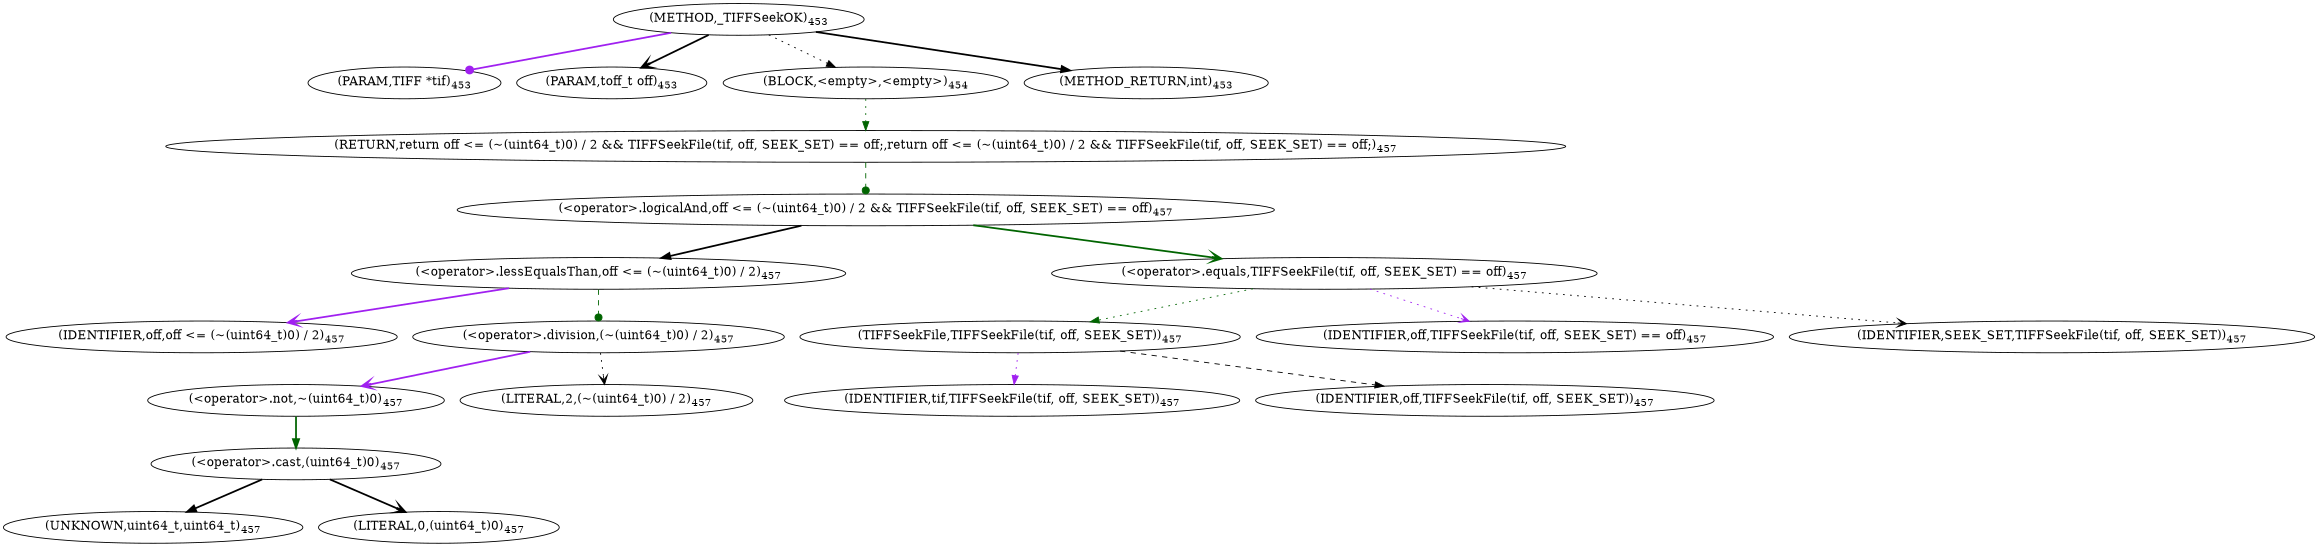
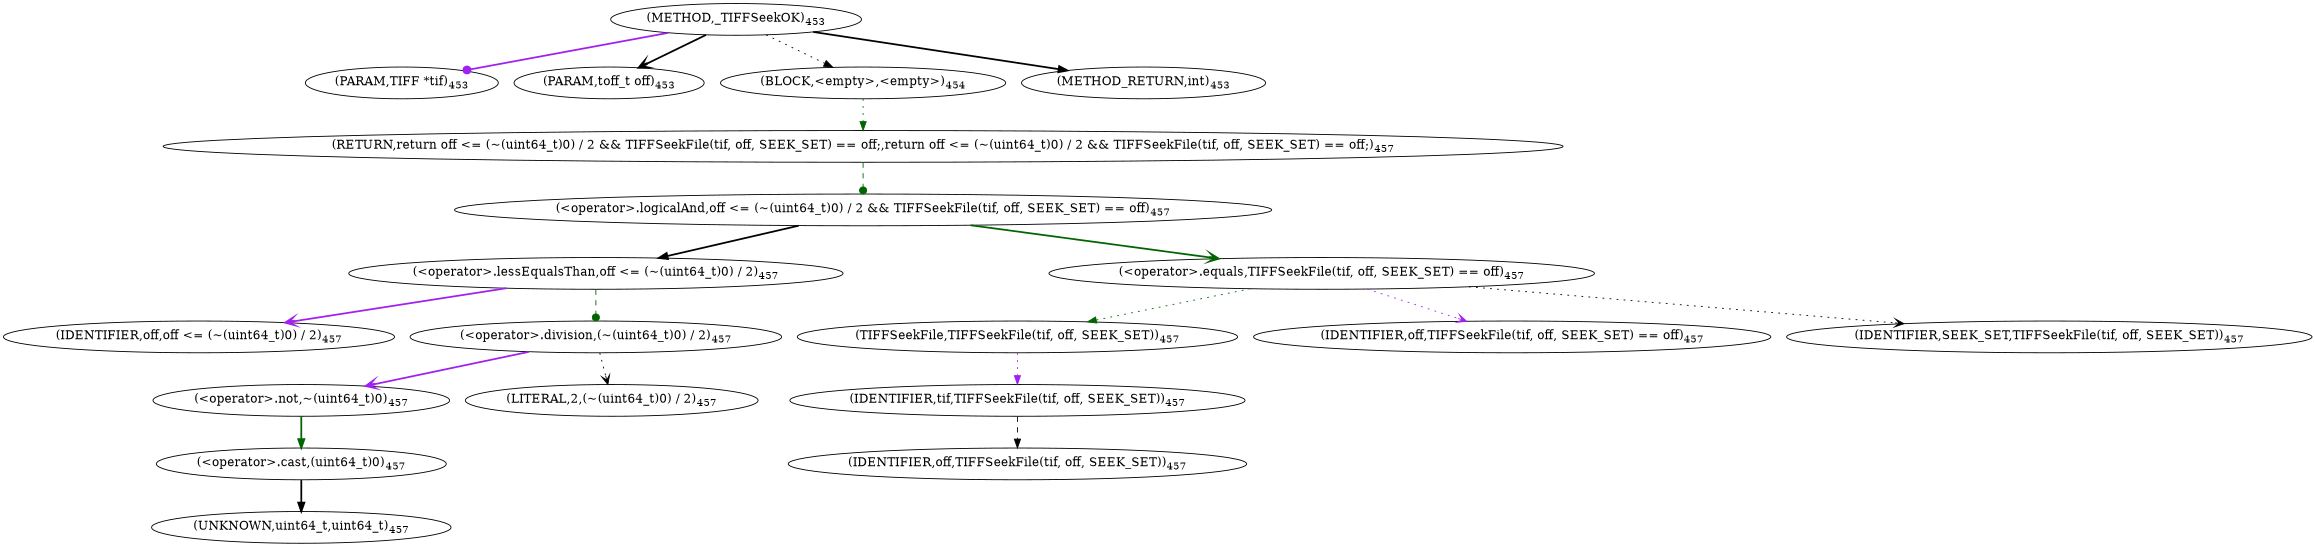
  digraph {
    edge [arrowhead=normal color=black style=bold]
    n1 [label=<(METHOD,_TIFFSeekOK)<SUB>453</SUB>>]
    n2 [label=<(PARAM,TIFF *tif)<SUB>453</SUB>>]
    n3 [label=<(PARAM,toff_t off)<SUB>453</SUB>>]
    n4 [label=<(BLOCK,&lt;empty&gt;,&lt;empty&gt;)<SUB>454</SUB>>]
    n5 [label=<(METHOD_RETURN,int)<SUB>453</SUB>>]
    n6 [label=<(RETURN,return off &lt;= (~(uint64_t)0) / 2 &amp;&amp; TIFFSeekFile(tif, off, SEEK_SET) == off;,return off &lt;= (~(uint64_t)0) / 2 &amp;&amp; TIFFSeekFile(tif, off, SEEK_SET) == off;)<SUB>457</SUB>>]
    n7 [label=<(&lt;operator&gt;.logicalAnd,off &lt;= (~(uint64_t)0) / 2 &amp;&amp; TIFFSeekFile(tif, off, SEEK_SET) == off)<SUB>457</SUB>>]
    n8 [label=<(&lt;operator&gt;.lessEqualsThan,off &lt;= (~(uint64_t)0) / 2)<SUB>457</SUB>>]
    n9 [label=<(&lt;operator&gt;.equals,TIFFSeekFile(tif, off, SEEK_SET) == off)<SUB>457</SUB>>]
    n10 [label=<(IDENTIFIER,off,off &lt;= (~(uint64_t)0) / 2)<SUB>457</SUB>>]
    n11 [label=<(&lt;operator&gt;.division,(~(uint64_t)0) / 2)<SUB>457</SUB>>]
    n12 [label=<(TIFFSeekFile,TIFFSeekFile(tif, off, SEEK_SET))<SUB>457</SUB>>]
    n13 [label=<(IDENTIFIER,off,TIFFSeekFile(tif, off, SEEK_SET) == off)<SUB>457</SUB>>]
    n14 [label=<(IDENTIFIER,SEEK_SET,TIFFSeekFile(tif, off, SEEK_SET))<SUB>457</SUB>>]
    n15 [label=<(&lt;operator&gt;.not,~(uint64_t)0)<SUB>457</SUB>>]
    n16 [label=<(LITERAL,2,(~(uint64_t)0) / 2)<SUB>457</SUB>>]
    n17 [label=<(&lt;operator&gt;.cast,(uint64_t)0)<SUB>457</SUB>>]
    n18 [label=<(UNKNOWN,uint64_t,uint64_t)<SUB>457</SUB>>]
-   n19 [label=<(LITERAL,0,(uint64_t)0)<SUB>457</SUB>>]
    n20 [label=<(IDENTIFIER,tif,TIFFSeekFile(tif, off, SEEK_SET))<SUB>457</SUB>>]
    n21 [label=<(IDENTIFIER,off,TIFFSeekFile(tif, off, SEEK_SET))<SUB>457</SUB>>]
    n1 -> n2 [arrowhead=dot color=purple]
    n1 -> n3 [arrowhead=vee]
    n1 -> n4 [style=dotted]
    n1 -> n5
    n4 -> n6 [color=darkgreen style=dotted]
    n6 -> n7 [arrowhead=dot color=darkgreen style=dashed]
    n7 -> n8
    n7 -> n9 [arrowhead=vee color=darkgreen]
    n8 -> n10 [arrowhead=vee color=purple]
    n8 -> n11 [arrowhead=dot color=darkgreen style=dashed]
    n9 -> n12 [color=darkgreen style=dotted]
    n9 -> n13 [arrowhead=vee color=purple style=dotted]
    n9 -> n14 [arrowhead=vee style=dotted]
    n11 -> n15 [arrowhead=vee color=purple]
    n11 -> n16 [arrowhead=vee style=dotted]
    n12 -> n20 [color=purple style=dotted]
-   n12 -> n21 [style=dashed]
+   n20 -> n21 [style=dashed]
    n15 -> n17 [color=darkgreen]
    n17 -> n18
-   n17 -> n19 [arrowhead=vee]
  }
